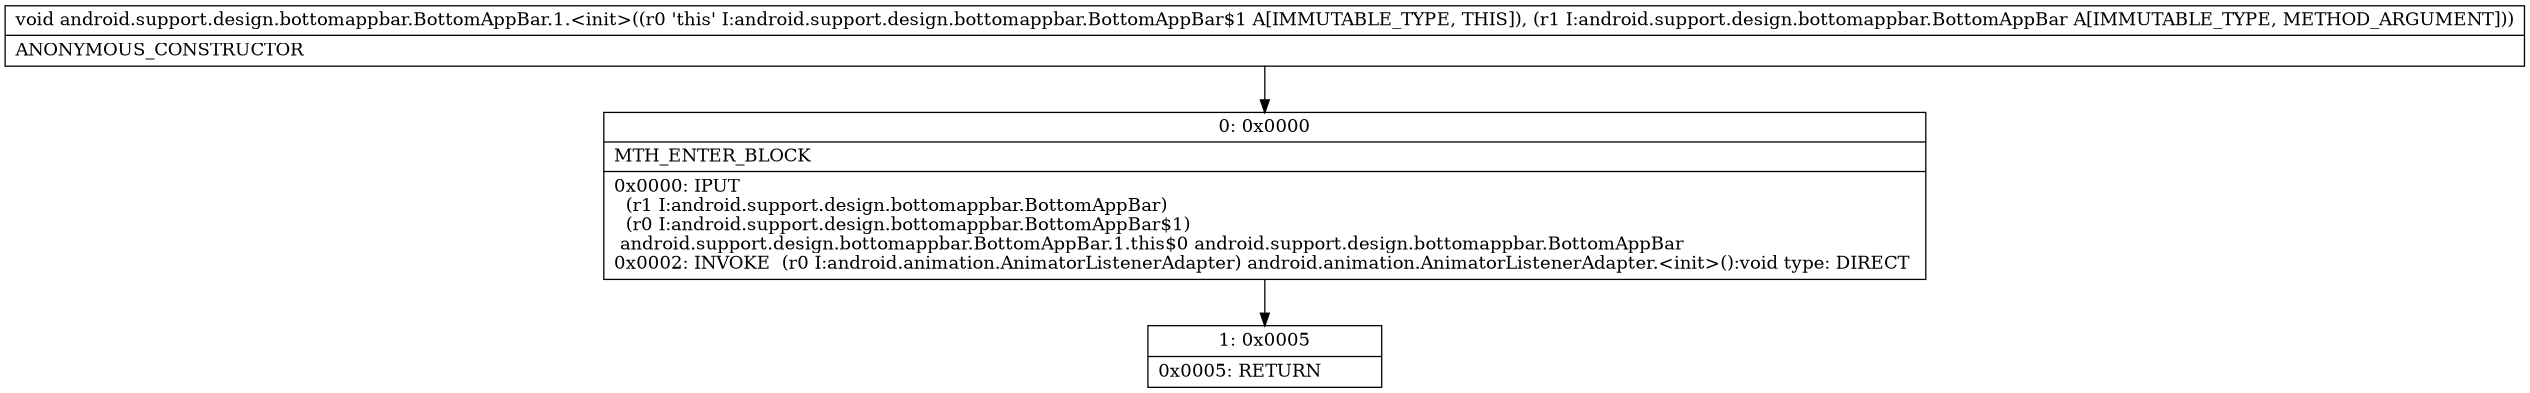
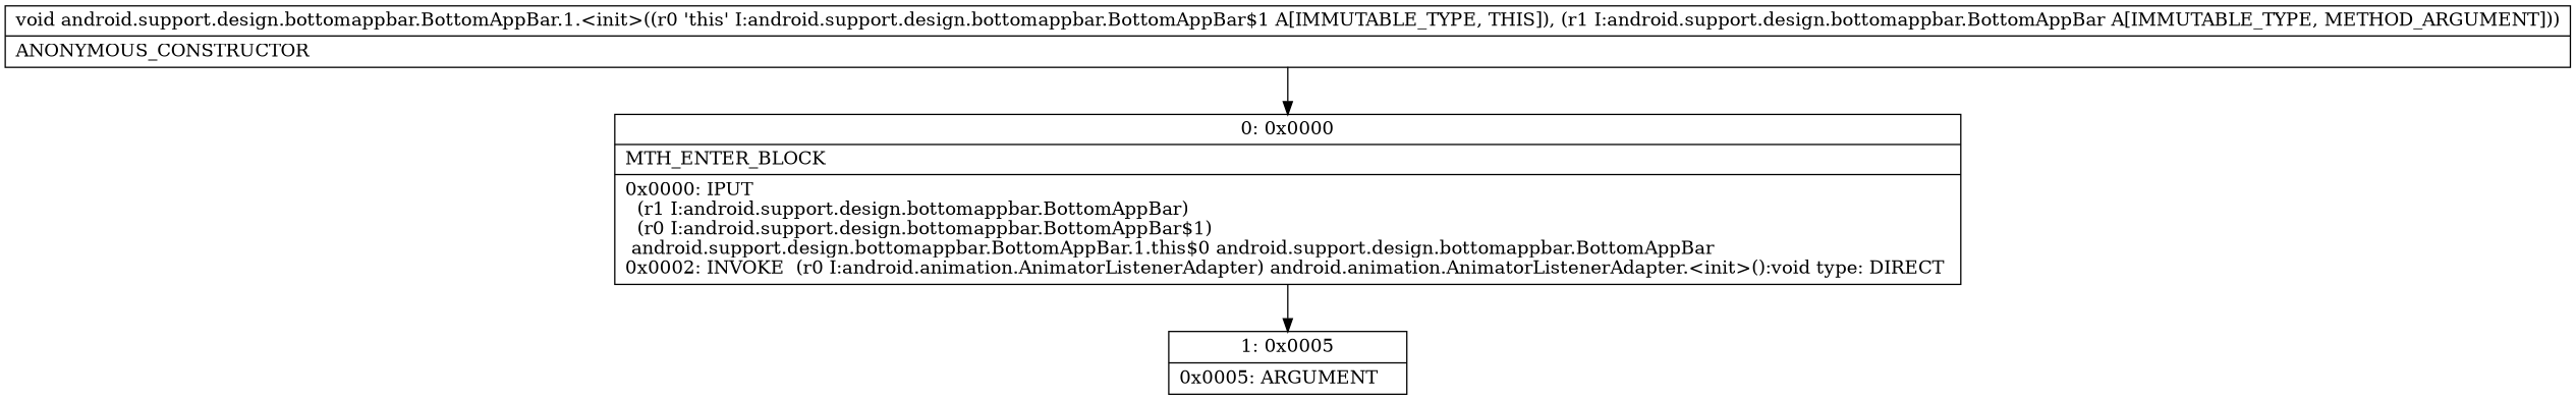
  digraph {
    node [shape=record]
    n1 [label="{0\:\ 0x0000|MTH_ENTER_BLOCK\l|0x0000: IPUT  \l  (r1 I:android.support.design.bottomappbar.BottomAppBar)\l  (r0 I:android.support.design.bottomappbar.BottomAppBar$1)\l android.support.design.bottomappbar.BottomAppBar.1.this$0 android.support.design.bottomappbar.BottomAppBar \l0x0002: INVOKE  (r0 I:android.animation.AnimatorListenerAdapter) android.animation.AnimatorListenerAdapter.\<init\>():void type: DIRECT \l}"]
-   n2 [label="{1\:\ 0x0005|0x0005: RETURN   \l}"]
+   n2 [label="{1\:\ 0x0005|0x0005: ARGUMENT   \l}"]
    n3 [label="{void android.support.design.bottomappbar.BottomAppBar.1.\<init\>((r0 'this' I:android.support.design.bottomappbar.BottomAppBar$1 A[IMMUTABLE_TYPE, THIS]), (r1 I:android.support.design.bottomappbar.BottomAppBar A[IMMUTABLE_TYPE, METHOD_ARGUMENT]))  | ANONYMOUS_CONSTRUCTOR\l}"]
    n1 -> n2
    n3 -> n1
  }
